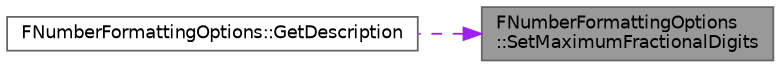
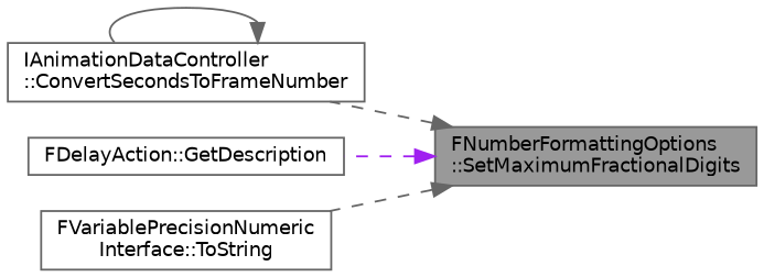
  digraph {
    rankdir=RL
    node [color=grey40 fillcolor=white fontname=Helvetica fontsize=10 shape=box style=filled]
    edge [color=gray40 dir=back fontname=Helvetica fontsize=10 labelfontname=Helvetica labelfontsize=10 style=dashed]
    n1 [color=gray40 fillcolor=grey60 fontcolor=black height=0.2 label="FNumberFormattingOptions\l::SetMaximumFractionalDigits" width=0.4]
-   n3 [height=0.2 label="FNumberFormattingOptions::GetDescription" width=0.4]
+   n2 [height=0.2 label="IAnimationDataController\l::ConvertSecondsToFrameNumber" width=0.4]
+   n3 [height=0.2 label="FDelayAction::GetDescription" width=0.4]
+   n4 [height=0.2 label="FVariablePrecisionNumeric\lInterface::ToString" width=0.4]
+   n1 -> n2
    n1 -> n3 [color=purple]
+   n1 -> n4
+   n2 -> n2 [style=solid]
  }
